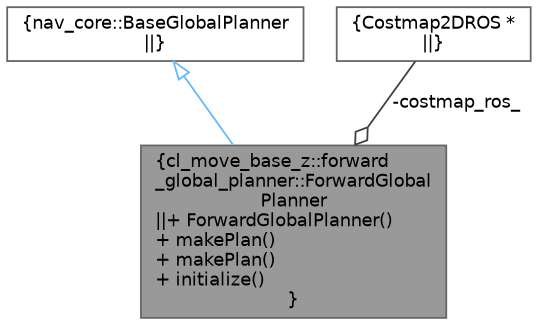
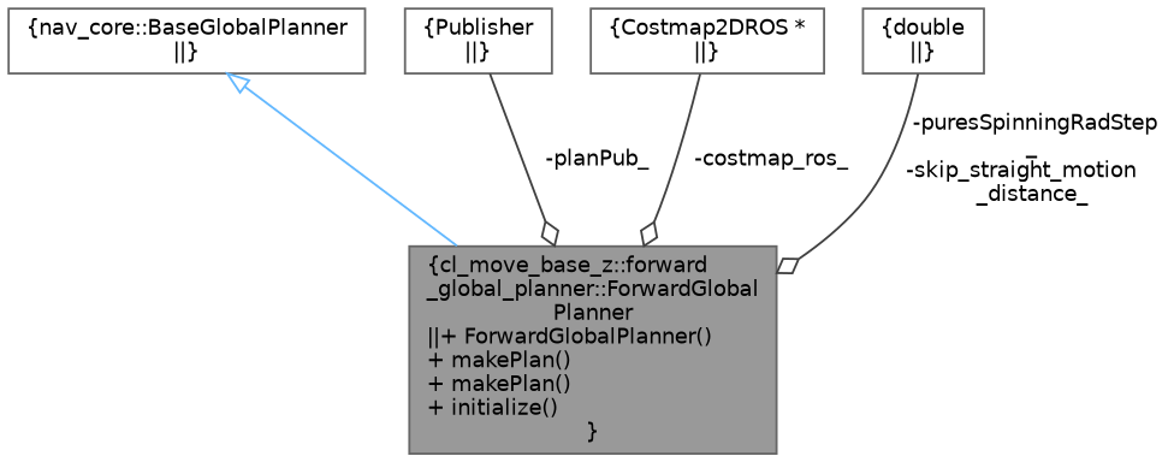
  digraph {
    node [color=gray40 fillcolor=white fontname=Helvetica fontsize=10 shape=box style=filled]
    edge [color=grey25 fontname=Helvetica fontsize=10 labelfontname=Helvetica labelfontsize=10 style=solid arrowhead=odiamond]
    n1 [fillcolor=grey60 fontcolor=black height=0.2 label="{cl_move_base_z::forward\l_global_planner::ForwardGlobal\lPlanner\n||+ ForwardGlobalPlanner()\l+ makePlan()\l+ makePlan()\l+ initialize()\l}" width=0.4]
    n2 [height=0.2 label="{nav_core::BaseGlobalPlanner\n||}" width=0.4]
+   n3 [height=0.2 label="{Publisher\n||}" width=0.4]
    n4 [height=0.2 label="{Costmap2DROS *\n||}" width=0.4]
+   n5 [height=0.2 label="{double\n||}" width=0.4]
    n2 -> n1 [arrowtail=onormal color=steelblue1 dir=back arrowhead=""]
+   n3 -> n1 [label=" -planPub_"]
    n4 -> n1 [label=" -costmap_ros_"]
+   n5 -> n1 [label=" -puresSpinningRadStep\l_\n-skip_straight_motion\l_distance_"]
  }
